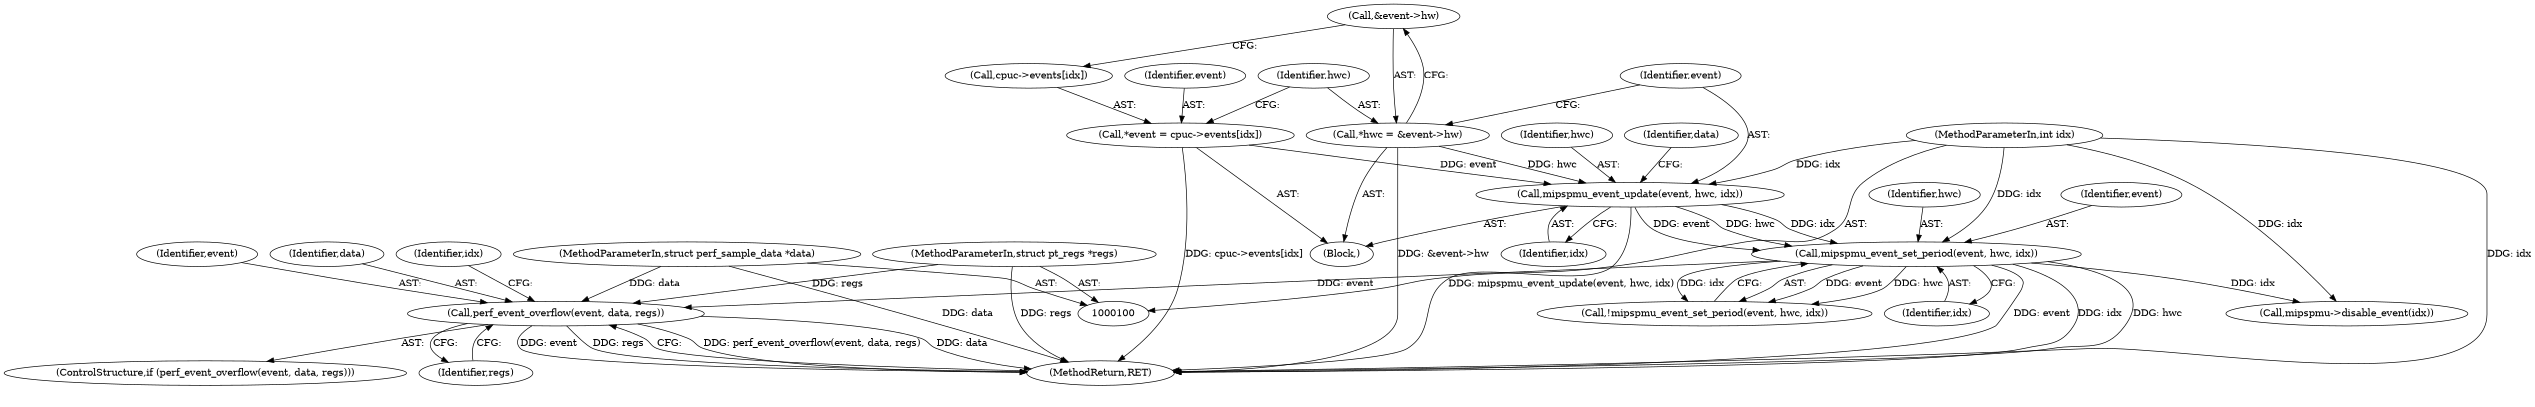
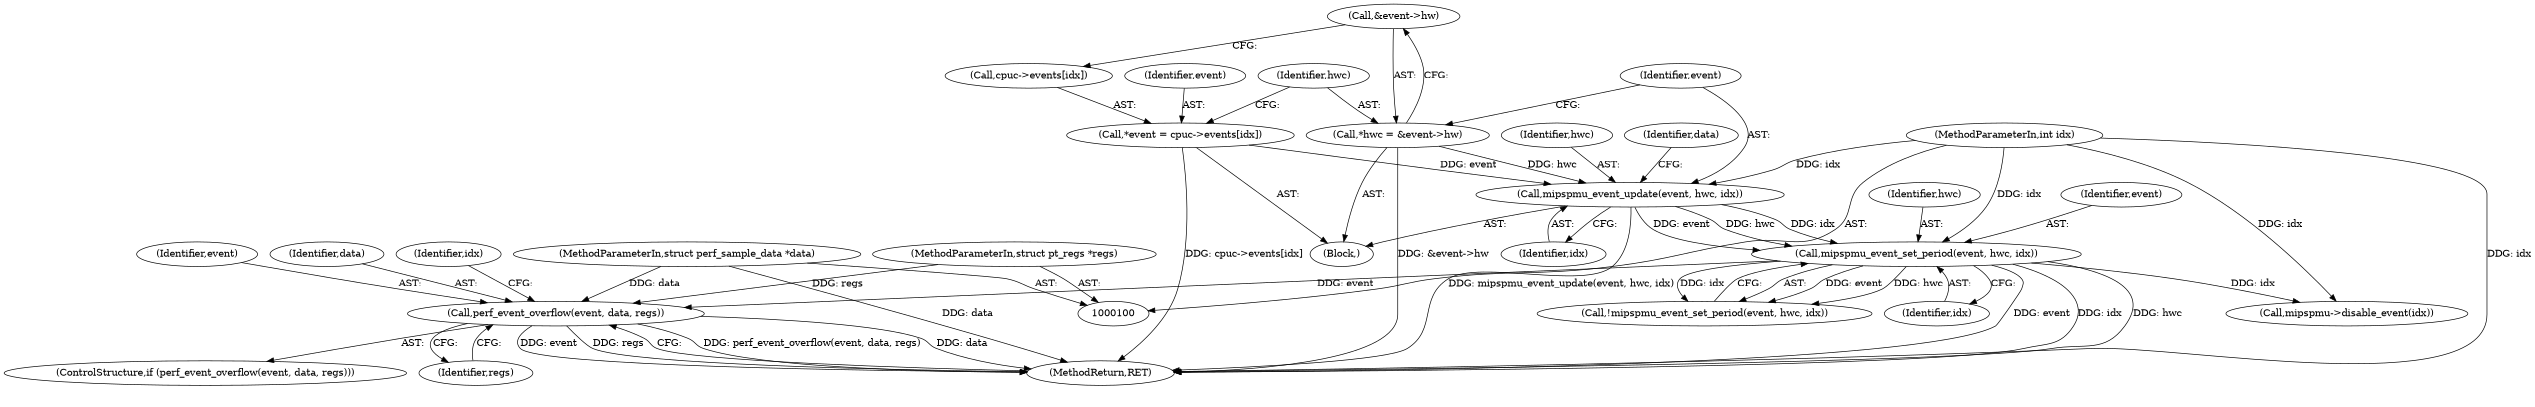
  digraph {
    n1 [label="(Call,perf_event_overflow(event, data, regs))"]
    n2 [label="(ControlStructure,if (perf_event_overflow(event, data, regs)))"]
    n3 [label="(Identifier,regs)"]
    n4 [label="(MethodReturn,RET)"]
    n5 [label="(Call,mipspmu_event_set_period(event, hwc, idx))"]
    n6 [label="(Call,!mipspmu_event_set_period(event, hwc, idx))"]
    n7 [label="(Call,mipspmu->disable_event(idx))"]
    n8 [label="(Identifier,idx)"]
    n9 [label="(Call,mipspmu_event_update(event, hwc, idx))"]
    n10 [label="(Identifier,idx)"]
    n11 [label="(Block,)"]
    n12 [label="(Call,*event = cpuc->events[idx])"]
    n13 [label="(Call,cpuc->events[idx])"]
    n14 [label="(Call,*hwc = &event->hw)"]
    n15 [label="(Call,&event->hw)"]
    n16 [label="(MethodParameterIn,int idx)"]
    1000100
    n18 [label="(MethodParameterIn,struct perf_sample_data *data)"]
    n19 [label="(MethodParameterIn,struct pt_regs *regs)"]
    n20 [label="(Identifier,hwc)"]
    n21 [label="(Identifier,event)"]
    n22 [label="(Identifier,event)"]
    n23 [label="(Identifier,hwc)"]
    n24 [label="(Identifier,hwc)"]
    n25 [label="(Identifier,data)"]
    n26 [label="(Identifier,event)"]
    n27 [label="(Identifier,data)"]
    n28 [label="(Identifier,event)"]
    n29 [label="(Identifier,idx)"]
    n1 -> n2 [label="AST: "]
    n1 -> n3 [label="CFG: "]
    n1 -> n4 [label="DDG: perf_event_overflow(event, data, regs)"]
    n1 -> n4 [label="DDG: data"]
    n1 -> n4 [label="DDG: event"]
    n1 -> n4 [label="DDG: regs"]
    n3 -> n1 [label="CFG: "]
    n4 -> n1 [label="CFG: "]
    n5 -> n1 [label="DDG: event"]
    n5 -> n4 [label="DDG: idx"]
    n5 -> n4 [label="DDG: hwc"]
    n5 -> n4 [label="DDG: event"]
    n5 -> n6 [label="AST: "]
    n5 -> n6 [label="DDG: event"]
    n5 -> n6 [label="DDG: hwc"]
    n5 -> n6 [label="DDG: idx"]
    n5 -> n7 [label="DDG: idx"]
    n5 -> n8 [label="CFG: "]
    n6 -> n5 [label="CFG: "]
    n8 -> n5 [label="AST: "]
    n9 -> n4 [label="DDG: mipspmu_event_update(event, hwc, idx)"]
    n9 -> n5 [label="DDG: event"]
    n9 -> n5 [label="DDG: hwc"]
    n9 -> n5 [label="DDG: idx"]
    n9 -> n10 [label="CFG: "]
    n9 -> n11 [label="AST: "]
    n10 -> n9 [label="AST: "]
    n12 -> n4 [label="DDG: cpuc->events[idx]"]
    n12 -> n9 [label="DDG: event"]
    n12 -> n11 [label="AST: "]
    n13 -> n12 [label="AST: "]
    n14 -> n4 [label="DDG: &event->hw"]
    n14 -> n9 [label="DDG: hwc"]
    n14 -> n11 [label="AST: "]
    n14 -> n15 [label="CFG: "]
    n15 -> n13 [label="CFG: "]
    n15 -> n14 [label="AST: "]
    n16 -> n4 [label="DDG: idx"]
    n16 -> n5 [label="DDG: idx"]
    n16 -> n7 [label="DDG: idx"]
    n16 -> n9 [label="DDG: idx"]
    n16 -> 1000100 [label="AST: "]
    n18 -> n1 [label="DDG: data"]
    n18 -> n4 [label="DDG: data"]
    n18 -> 1000100 [label="AST: "]
    n19 -> n1 [label="DDG: regs"]
-   n19 -> n4 [label="DDG: regs"]
    n19 -> 1000100 [label="AST: "]
    n20 -> n12 [label="CFG: "]
    n20 -> n14 [label="AST: "]
    n21 -> n1 [label="AST: "]
    n22 -> n5 [label="AST: "]
    n23 -> n9 [label="AST: "]
    n24 -> n5 [label="AST: "]
    n25 -> n9 [label="CFG: "]
    n26 -> n12 [label="AST: "]
    n27 -> n1 [label="AST: "]
    n28 -> n9 [label="AST: "]
    n28 -> n14 [label="CFG: "]
    n29 -> n1 [label="CFG: "]
  }
